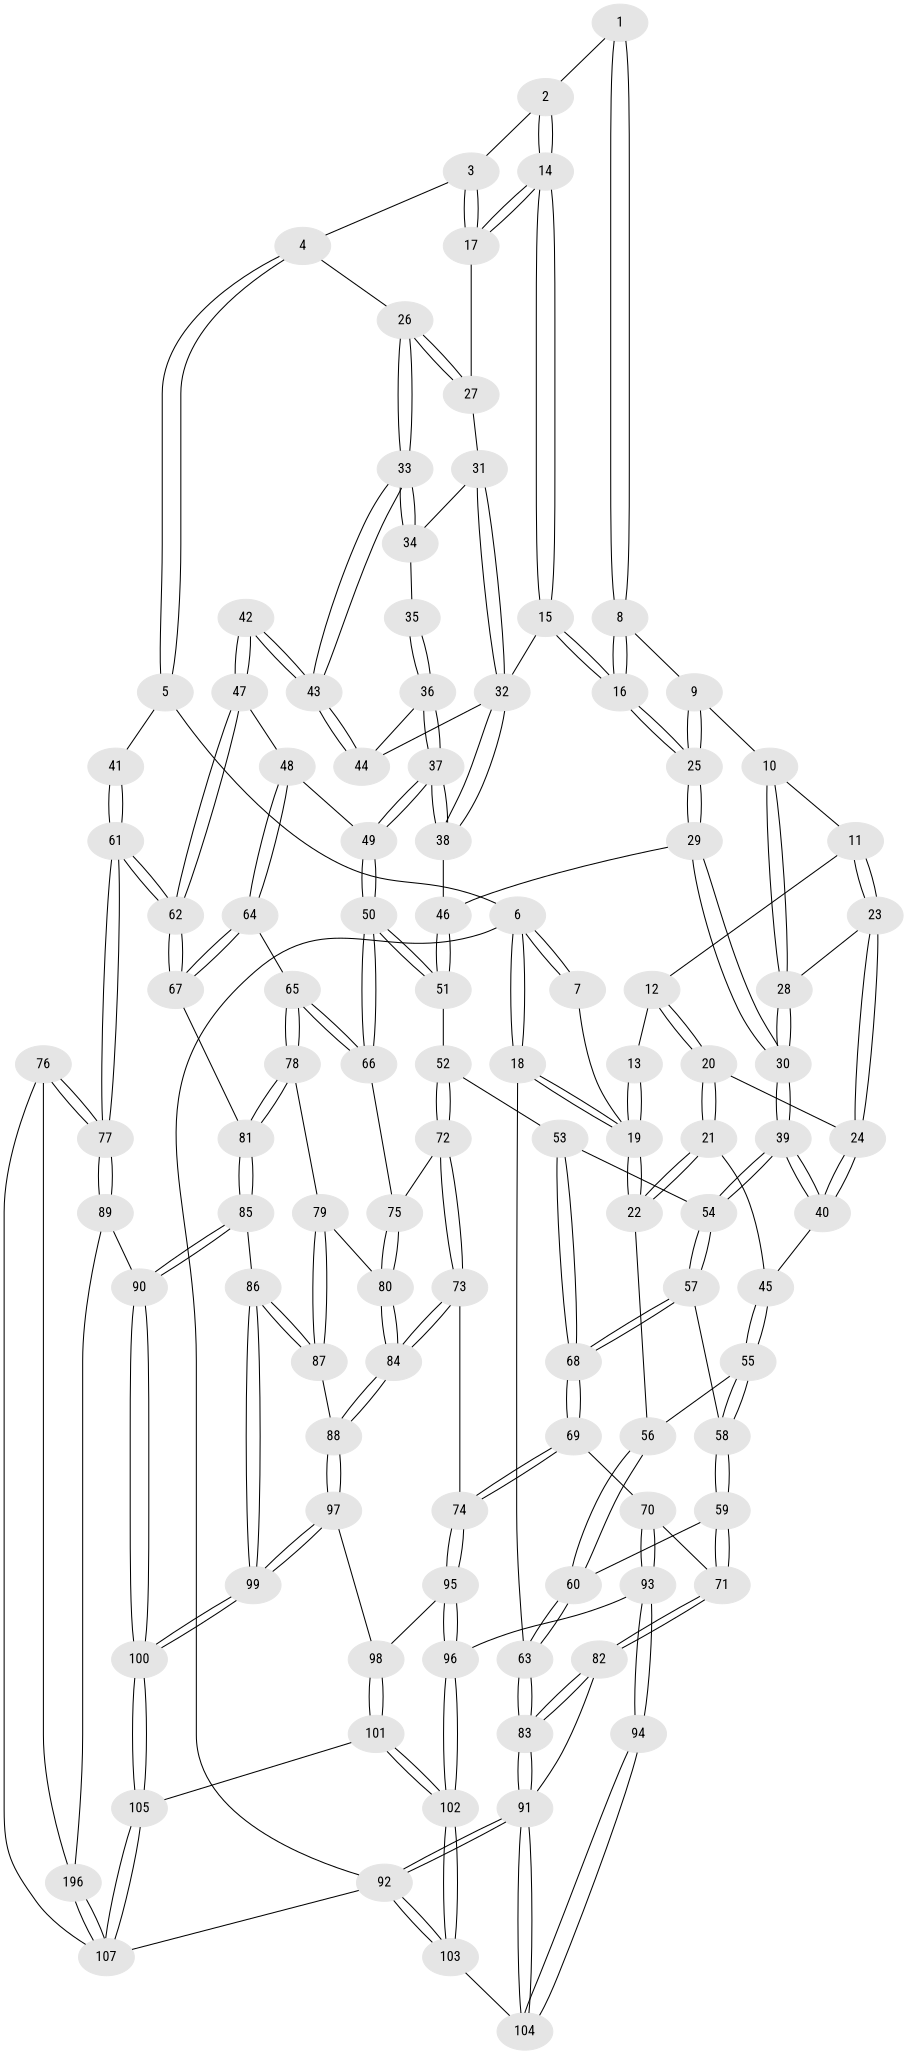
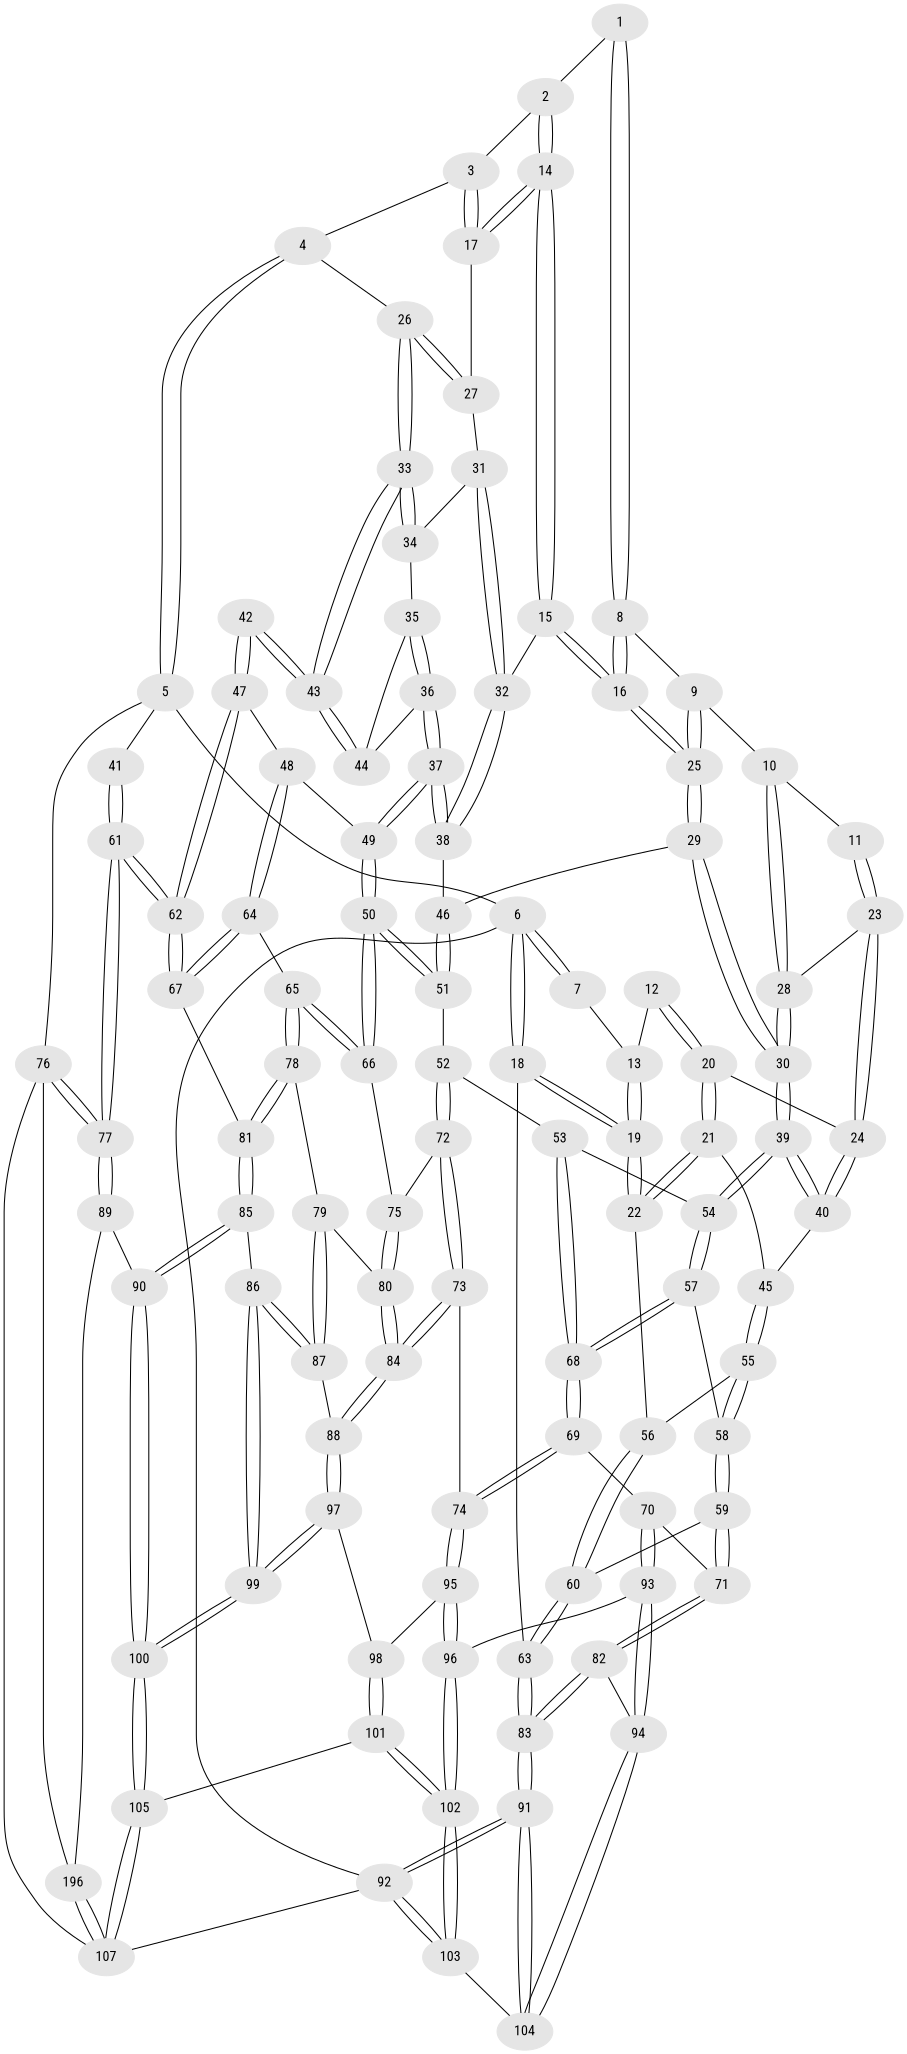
  graph {
    fontname="Roboto Condensed"
    node [color=gray90 fontname="Roboto Condensed" style=filled]
    edge [fontname="Roboto Condensed"]
    1
    2
    8
    3
    14
    9
    16
    4
    17
    15
    5
    26
    27
    6
    41
    76
    33
    7
    18
    92
    61
    77
    n23 [label=196]
    107
    13
    19
    63
    103
    10
    25
    11
    28
    29
    12
    23
    30
    20
    24
    21
    22
    32
    38
    31
    83
    56
    45
    40
    55
    60
    46
    34
    43
    39
    51
    54
    35
    44
    36
    37
    49
    50
    57
    42
    47
    62
    48
    58
    52
    64
    67
    65
    66
    75
    53
    72
    68
    73
    69
    59
    71
    82
    89
    81
    91
    78
    79
    80
    85
    70
    74
    93
    95
    94
    96
    84
    88
    98
    90
    87
    86
    104
    97
    99
    100
    105
    102
    101
    1 -- 2
    1 -- 8
    1 -- 8
    2 -- 3
    2 -- 14
    2 -- 14
    8 -- 9
    8 -- 16
    8 -- 16
    3 -- 4
    3 -- 17
    3 -- 17
    14 -- 17
    14 -- 17
    14 -- 15
    14 -- 15
    9 -- 10
    9 -- 25
    9 -- 25
    16 -- 25
    16 -- 25
    4 -- 5
    4 -- 5
    4 -- 26
    17 -- 27
    15 -- 16
    15 -- 16
    15 -- 32
    5 -- 6
    5 -- 41
+   5 -- 76
    26 -- 27
    26 -- 27
    26 -- 33
    26 -- 33
    27 -- 31
    6 -- 7
    6 -- 7
    6 -- 18
    6 -- 18
    6 -- 92
    41 -- 61
    41 -- 61
    76 -- 77
    76 -- 77
    76 -- n23
    76 -- 107
    33 -- 34
    33 -- 34
    33 -- 43
    33 -- 43
-   7 -- 19
+   7 -- 13
    18 -- 19
    18 -- 19
    18 -- 63
    92 -- 107
    92 -- 103
    92 -- 103
    61 -- 77
    61 -- 77
    61 -- 62
    61 -- 62
    77 -- 89
    77 -- 89
    n23 -- 107
    n23 -- 107
    13 -- 19
    13 -- 19
    19 -- 22
    19 -- 22
    63 -- 83
    63 -- 83
    103 -- 104
    10 -- 11
    10 -- 28
    10 -- 28
    25 -- 29
    25 -- 29
-   11 -- 12
    11 -- 23
    11 -- 23
    28 -- 30
    28 -- 30
    29 -- 30
    29 -- 30
    29 -- 46
    12 -- 13
    12 -- 20
    12 -- 20
    23 -- 28
    23 -- 24
    23 -- 24
    30 -- 39
    30 -- 39
    20 -- 24
    20 -- 21
    20 -- 21
    24 -- 40
    24 -- 40
    21 -- 22
    21 -- 22
    21 -- 45
    22 -- 56
    32 -- 38
    32 -- 38
    38 -- 46
    31 -- 32
    31 -- 32
    31 -- 34
    83 -- 91
    83 -- 91
    56 -- 60
    56 -- 60
    45 -- 55
    45 -- 55
    40 -- 45
    55 -- 56
    55 -- 58
    55 -- 58
    60 -- 63
    60 -- 63
    46 -- 51
    46 -- 51
    34 -- 35
    43 -- 44
    43 -- 44
    39 -- 40
    39 -- 40
    39 -- 54
    39 -- 54
    51 -- 52
    54 -- 57
    54 -- 57
-   32 -- 44
+   35 -- 44
    35 -- 36
    35 -- 36
    36 -- 44
    36 -- 37
    36 -- 37
    37 -- 38
    37 -- 38
    37 -- 49
    37 -- 49
    49 -- 50
    49 -- 50
    50 -- 51
    50 -- 51
    50 -- 66
    50 -- 66
    57 -- 58
    57 -- 68
    57 -- 68
    42 -- 43
    42 -- 43
    42 -- 47
    42 -- 47
    47 -- 62
    47 -- 62
    47 -- 48
    62 -- 67
    62 -- 67
    48 -- 49
    48 -- 64
    48 -- 64
    58 -- 59
    58 -- 59
    52 -- 53
    52 -- 72
    52 -- 72
    64 -- 67
    64 -- 67
    64 -- 65
    67 -- 81
    65 -- 66
    65 -- 66
    65 -- 78
    65 -- 78
    66 -- 75
    75 -- 80
    75 -- 80
    53 -- 54
    53 -- 68
    53 -- 68
    72 -- 75
    72 -- 73
    72 -- 73
    68 -- 69
    68 -- 69
    73 -- 74
    73 -- 84
    73 -- 84
    69 -- 70
    69 -- 74
    69 -- 74
    59 -- 60
    59 -- 71
    59 -- 71
    71 -- 82
    71 -- 82
    82 -- 83
    82 -- 83
-   82 -- 91
+   82 -- 94
    89 -- n23
    89 -- 90
    81 -- 85
    81 -- 85
    91 -- 92
    91 -- 92
    91 -- 104
    91 -- 104
    78 -- 81
    78 -- 81
    78 -- 79
    79 -- 80
    79 -- 87
    79 -- 87
    80 -- 84
    80 -- 84
    85 -- 90
    85 -- 90
    85 -- 86
    70 -- 71
    70 -- 93
    70 -- 93
    74 -- 95
    74 -- 95
    93 -- 94
    93 -- 94
    93 -- 96
    95 -- 96
    95 -- 96
    95 -- 98
    94 -- 104
    94 -- 104
    96 -- 102
    96 -- 102
    84 -- 88
    84 -- 88
    88 -- 97
    88 -- 97
    98 -- 101
    98 -- 101
    90 -- 100
    90 -- 100
    87 -- 88
    86 -- 87
    86 -- 87
    86 -- 99
    86 -- 99
    97 -- 98
    97 -- 99
    97 -- 99
    99 -- 100
    99 -- 100
    100 -- 105
    100 -- 105
    105 -- 107
    105 -- 107
    102 -- 103
    102 -- 103
    101 -- 105
    101 -- 102
    101 -- 102
  }
